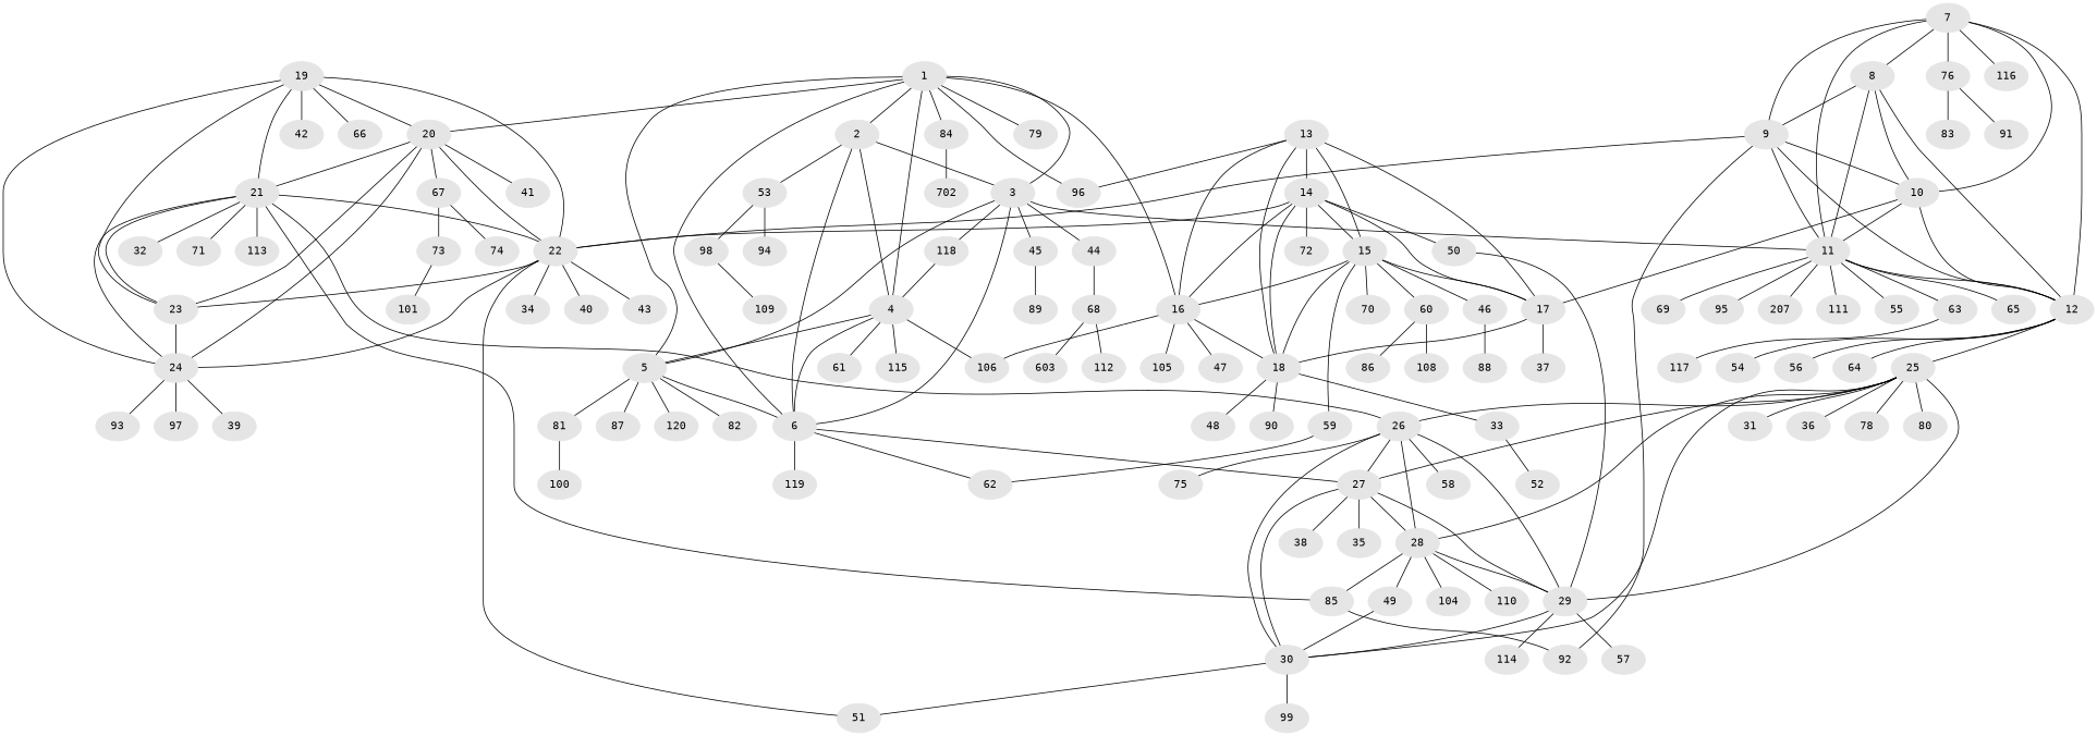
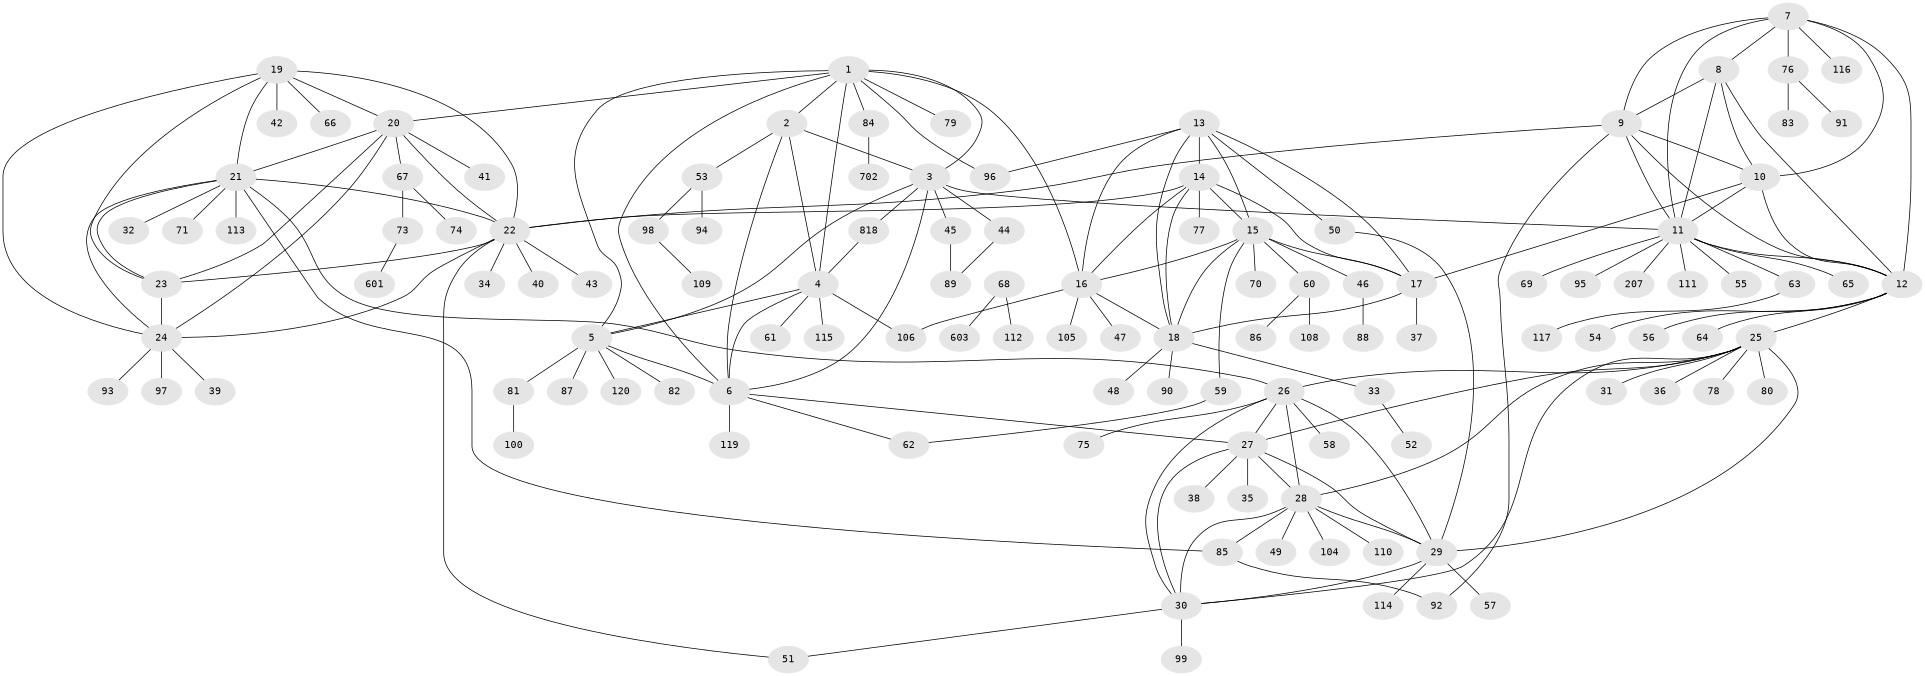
  graph {
    fontname="DejaVu Sans Mono"
    node [color=gray90 fontname="DejaVu Sans Mono" style=filled]
    edge [fontname="DejaVu Sans Mono"]
    1
    2
    3
    4
    5
    6
    16
    20
    79
    84
    96
    53
    11
    44
    45
-   118
+   118 [label=818]
    61
    106
    115
    81
    82
    87
    120
    27
    62
    119
    18
    47
    105
    22
    21
    23
    24
    41
    67
    n36 [label=702]
    94
    98
    12
    55
    63
    65
    69
    95
    n45 [label=207]
    111
    68
    89
    100
    29
    28
    30
    35
    38
    7
    8
    9
    10
    76
    116
    92
    17
    25
    54
    56
    64
    83
    91
    34
    40
    43
    51
    37
    117
    26
    31
    36
    78
    80
    13
    14
    15
    50
-   77 [label=72]
+   77
    46
    59
    60
    70
    33
    48
    90
    88
    86
    108
    57
    114
    52
    19
    42
    66
    32
    71
    85
    113
    39
    93
    97
    73
    74
    58
    75
    49
    104
    110
    99
    n116 [label=603]
    112
    109
-   101
+   101 [label=601]
    1 -- 2
    1 -- 3
    1 -- 4
    1 -- 5
    1 -- 6
    1 -- 16
    1 -- 20
    1 -- 79
    1 -- 84
    1 -- 96
    2 -- 3
    2 -- 4
    2 -- 6
    2 -- 53
    3 -- 5
    3 -- 6
    3 -- 11
    3 -- 44
    3 -- 45
    3 -- 118
    4 -- 5
    4 -- 6
    4 -- 61
    4 -- 106
    4 -- 115
    5 -- 6
    5 -- 81
    5 -- 82
    5 -- 87
    5 -- 120
    6 -- 27
    6 -- 62
    6 -- 119
    16 -- 106
    16 -- 18
    16 -- 47
    16 -- 105
    20 -- 22
    20 -- 21
    20 -- 23
    20 -- 24
    20 -- 41
    20 -- 67
    84 -- n36
    53 -- 94
    53 -- 98
    11 -- 12
    11 -- 55
    11 -- 63
    11 -- 65
    11 -- 69
    11 -- 95
    11 -- n45
    11 -- 111
-   44 -- 68
+   44 -- 89
    45 -- 89
    118 -- 4
    81 -- 100
    27 -- 29
    27 -- 28
    27 -- 30
    27 -- 35
    27 -- 38
    18 -- 33
    18 -- 48
    18 -- 90
    22 -- 23
    22 -- 24
    22 -- 34
    22 -- 40
    22 -- 43
    22 -- 51
    21 -- 22
    21 -- 23
    21 -- 24
    21 -- 26
    21 -- 32
    21 -- 71
    21 -- 85
    21 -- 113
    23 -- 24
    24 -- 39
    24 -- 93
    24 -- 97
    67 -- 73
    67 -- 74
    98 -- 109
    12 -- 25
    12 -- 54
    12 -- 56
    12 -- 64
    63 -- 117
    68 -- n116
    68 -- 112
    29 -- 30
    29 -- 57
    29 -- 114
    28 -- 29
-   49 -- 30
+   28 -- 30
    28 -- 85
    28 -- 49
    28 -- 104
    28 -- 110
    30 -- 51
    30 -- 99
    7 -- 11
    7 -- 12
    7 -- 8
    7 -- 9
    7 -- 10
    7 -- 76
    7 -- 116
    8 -- 11
    8 -- 12
    8 -- 9
    8 -- 10
    9 -- 11
    9 -- 22
    9 -- 12
    9 -- 10
    9 -- 92
    10 -- 11
    10 -- 12
    10 -- 17
    76 -- 83
    76 -- 91
    17 -- 18
    17 -- 37
    25 -- 27
    25 -- 29
    25 -- 28
    25 -- 30
    25 -- 26
    25 -- 31
    25 -- 36
    25 -- 78
    25 -- 80
    26 -- 27
    26 -- 29
    26 -- 28
    26 -- 30
    26 -- 58
    26 -- 75
    13 -- 16
    13 -- 96
    13 -- 18
    13 -- 17
    13 -- 14
    13 -- 15
    14 -- 16
    14 -- 18
    14 -- 22
    14 -- 17
    14 -- 15
-   14 -- 50
+   13 -- 50
    14 -- 77
    15 -- 16
    15 -- 18
    15 -- 17
    15 -- 46
    15 -- 59
    15 -- 60
    15 -- 70
    50 -- 29
    46 -- 88
    59 -- 62
    60 -- 86
    60 -- 108
    33 -- 52
    19 -- 20
    19 -- 22
    19 -- 21
    19 -- 23
    19 -- 24
    19 -- 42
    19 -- 66
    85 -- 92
    73 -- 101
  }
